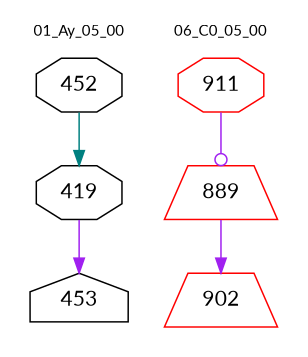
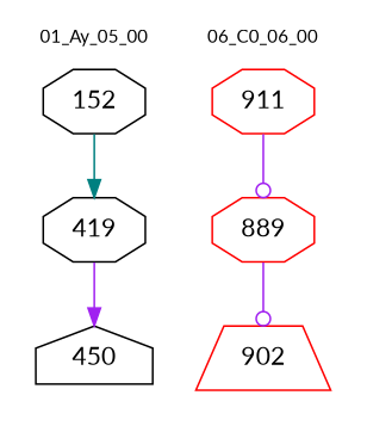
  digraph {
    fontname=Lato
    node [color=black fontname=Lato shape=octagon]
    edge [arrowhead=normal color=purple fontname=Lato]
-   n1 [label=452]
+   n1 [label=152]
    n2 [label=419]
-   n3 [label=453 shape=house]
+   n3 [label=450 shape=house]
    n4 [color=red label=911]
-   n5 [color=red label=889 shape=trapezium]
+   n5 [color=red label=889]
    n6 [color=red label=902 shape=trapezium]
    subgraph cluster_1 {
      color=white
      fontsize=10
      label="01_Ay_05_00"
      n1
      n2
      n3
    }
    subgraph cluster_2 {
      color=white
      fontsize=10
-     label="06_C0_05_00"
+     label="06_C0_06_00"
      n4
      n5
      n6
    }
    n1 -> n2 [color=teal]
    n2 -> n3
    n4 -> n5 [arrowhead=odot]
-   n5 -> n6
+   n5 -> n6 [arrowhead=odot]
  }
